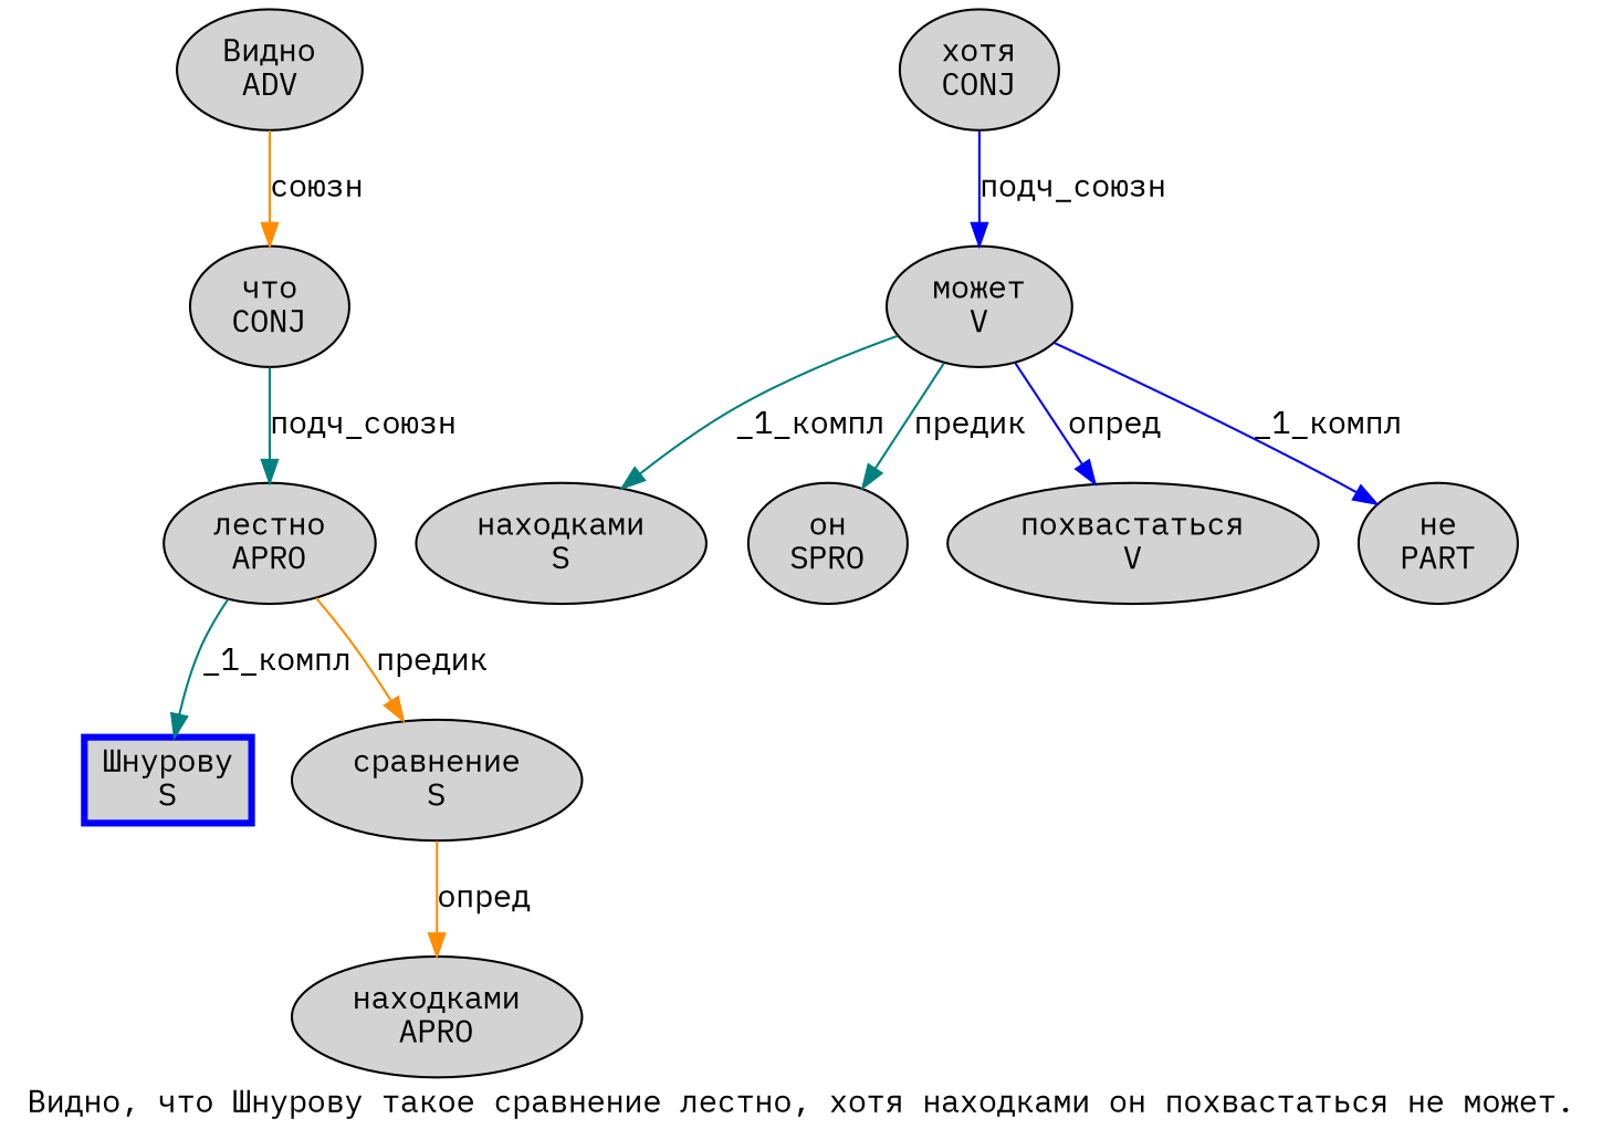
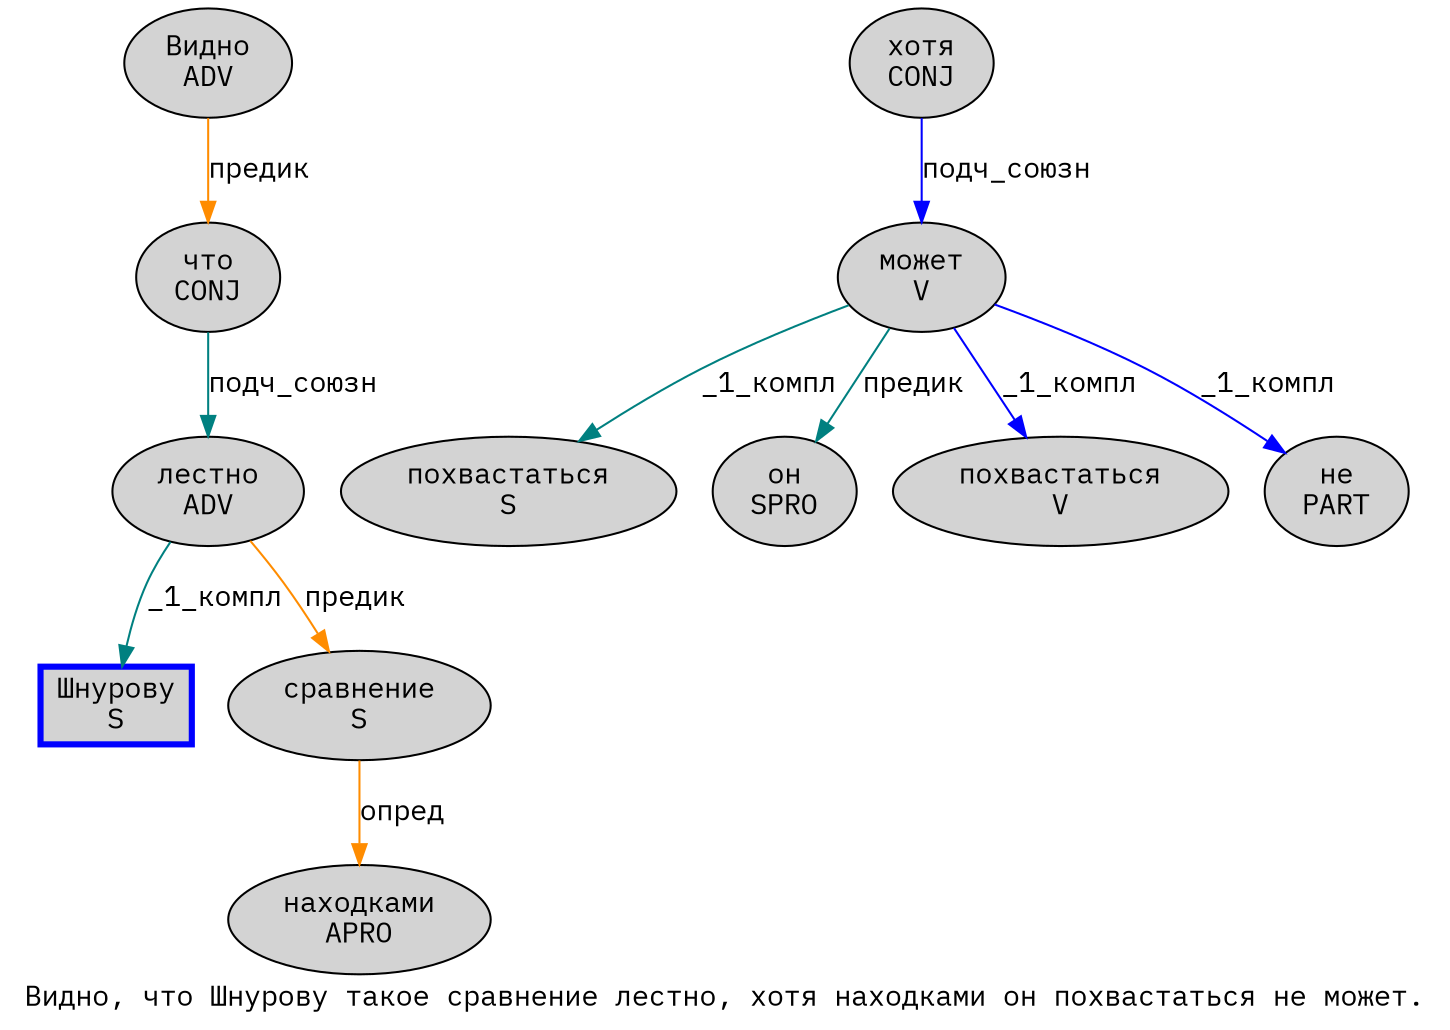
  digraph {
    fontname="IBM Plex Mono"
    label="Видно, что Шнурову такое сравнение лестно, хотя находками он похвастаться не может."
    node [fillcolor=lightgray fontname="IBM Plex Mono" penwidth=1 shape=ellipse style=filled]
    edge [color=teal fontname="IBM Plex Mono"]
    n1 [label="Видно\nADV"]
    n2 [label="что\nCONJ"]
-   n3 [label="лестно\nAPRO"]
+   n3 [label="лестно\nADV"]
    n4 [color=blue label="Шнурову\nS" penwidth=3 shape=box]
    n5 [label="сравнение\nS"]
    n6 [label="находками\nAPRO"]
    n7 [label="хотя\nCONJ"]
    n8 [label="может\nV"]
-   n9 [label="находками\nS"]
+   n9 [label="похвастаться\nS"]
    n10 [label="он\nSPRO"]
    n11 [label="похвастаться\nV"]
    n12 [label="не\nPART"]
-   n1 -> n2 [color=darkorange label="союзн"]
+   n1 -> n2 [color=darkorange label="предик"]
    n2 -> n3 [label="подч_союзн"]
    n3 -> n4 [label="_1_компл"]
    n3 -> n5 [color=darkorange label="предик"]
    n5 -> n6 [color=darkorange label="опред"]
    n7 -> n8 [color=blue label="подч_союзн"]
    n8 -> n9 [label="_1_компл"]
    n8 -> n10 [label="предик"]
-   n8 -> n11 [color=blue label="опред"]
+   n8 -> n11 [color=blue label="_1_компл"]
    n8 -> n12 [color=blue label="_1_компл"]
  }
